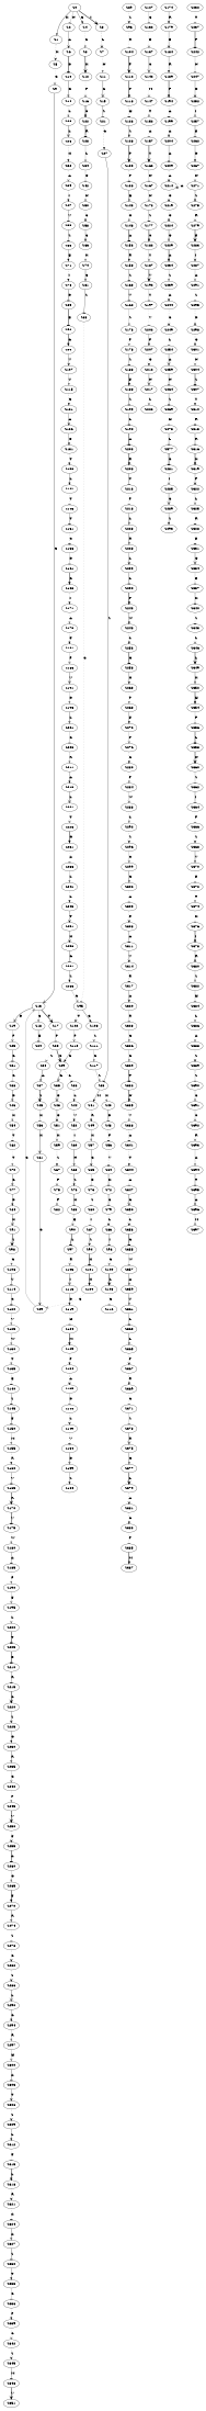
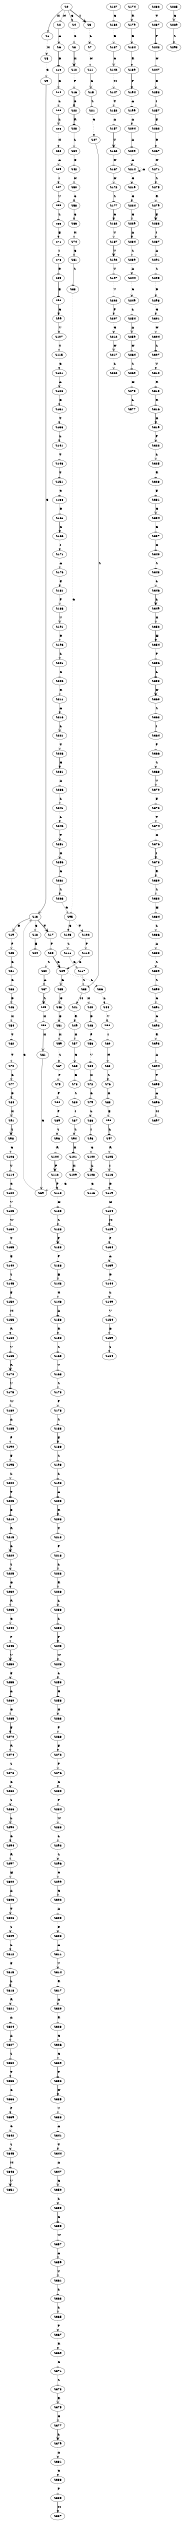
  strict digraph {
    edge [arrowhead=normal color=gray40 style=dotted]
    S0
    S1
    S2
    S3
    S4
    S5
    S6
    S7
    S8
    S9
    S10
    S11
    S12
    S13
    S14
    S15
    S16
    S17
    S18
    S19
    S20
    S21
    S22
    S23
    S24
    S25
    S26
    S27
    S28
    S29
    S30
    S31
    S32
    S33
    S34
    S35
    S36
    S37
    S38
    S39
    S40
    S41
    S42
    S43
    S44
    S45
    S46
    S47
    S48
    S49
    S50
    S51
    S52
    S53
    S54
    S55
    S56
    S57
    S58
    S59
    S60
    S61
    S62
    S63
    S64
    S65
    S66
    S67
    S68
    S69
    S70
    S71
    S72
    S73
    S74
    S75
    S76
    S77
    S78
    S79
    S80
    S81
    S82
    S83
    S84
    S85
    S86
    S87
    S88
    S89
    S90
    S91
    S92
    S93
    S94
    S95
    S96
    S97
    S98
    S99
    S100
    S101
    S102
    S103
    S104
    S105
    S106
    S107
    S108
    S109
    S110
    S111
    S112
    S113
    S114
    S115
    S116
    S117
    S118
    S119
    S120
    S121
    S123
    S124
    S125
    S126
    S128
    S129
    S130
    S131
    S127
    S132
    S133
    S134
    S135
    S136
    S137
    S138
    S139
    S140
    S141
    S142
    S143
    S144
    S145
    S146
    S147
    S148
    S149
    S150
    S151
    S152
    S153
    S154
    S155
    S156
    S157
    S158
    S159
    S160
    S161
    S162
    S163
    S164
    S165
    S166
    S167
    S168
    S170
    S171
    S172
    S173
    S175
    S176
    S177
    S178
    S174
    S179
    S180
    S181
    S182
    S183
    S184
    S185
    S186
    S187
    S188
    S189
    S190
    S191
    S192
    S193
    S194
    S195
    S196
    S197
    S198
    S199
    S200
    S201
    S202
    S203
    S204
    S205
    S206
    S207
    S208
    S209
    S210
    S211
    S212
    S213
    S214
    S215
    S216
    S217
    S218
    S219
    S220
    S221
    S222
    S223
    S224
    S225
    S226
    S228
    S229
    S230
    S231
    S233
    S234
    S235
    S236
    S232
    S237
    S238
    S239
    S240
    S241
    S242
    S243
    S244
    S245
    S246
    S247
    S248
    S249
    S250
    S251
    S252
    S253
    S254
    S255
    S256
    S257
    S258
    S259
    S260
    S261
    S262
    S263
    S264
    S265
    S266
    S267
    S268
    S269
    S270
    S271
    S272
    S273
    n272 [label=S474]
    S275
    S276
    n275 [label=S577]
    S278
    S279
    S280
-   S281
    S282
    S283
    S284
    S285
    S286
    S287
    S288
    S289
    S290
    S291
    S292
    S293
    S294
    S295
    S296
    S297
    S298
    S299
    S300
    S301
    S302
    S303
    S304
    S305
    S306
    S307
    S308
    S309
    S310
    S311
    S312
    S313
    S314
    S315
    S316
    S317
    S318
    S319
    S320
    S321
    S322
    S323
    S324
    S325
    S326
    S327
    S328
    S329
    S330
    S331
    S332
    S333
    S334
    S335
    S336
    S337
    S338
    S339
    S340
    S341
    S342
    S343
    S344
    S345
    S346
    S347
    S348
    S349
    S350
    S351
    S352
    S353
    S354
    S355
    S356
    S357
    S358
    S359
    S360
    S361
    S362
    S363
    S364
    S365
    S366
    S367
    S368
    S369
    S370
    S371
    S372
    S373
    S374
    S375
    S376
    S377
    S378
    S379
    S380
    S381
    S382
    S383
    S384
    S385
    S386
    S387
    S388
    S389
    S390
    S391
    S392
    S393
    S394
    S395
    S396
    S397
    S0 -> S1 [label=K style=bold]
    S0 -> S2 [arrowhead=tee label=N style=solid]
    S0 -> S3 [arrowhead=vee color=black label=I style=bold]
    S0 -> S4 [color=black label=G style=solid]
    S1 -> S5 [arrowhead=vee color=black label=K]
    S2 -> S6 [arrowhead=vee color=black label=A style=solid]
    S3 -> S7 [arrowhead=vee color=black label=L]
    S4 -> S8 [label=C]
    S5 -> S9 [arrowhead=vee label=G]
    S6 -> S10 [arrowhead=tee color=black label=D style=bold]
    S7 -> S11 [label=N]
    S8 -> S12 [arrowhead=vee color=black label=K style=bold]
    S9 -> S13 [arrowhead=vee label=G style=bold]
    S10 -> S14 [label=Q style=bold]
    S11 -> S15 [arrowhead=vee label=G style=bold]
    S12 -> S16 [arrowhead=vee label=P]
    S13 -> S17 [arrowhead=vee color=black label=T style=bold]
    S13 -> S18 [arrowhead=vee label=G style=solid]
    S13 -> S19 [arrowhead=vee label=D style=bold]
    S14 -> S20 [label=L]
    S15 -> S21 [arrowhead=tee label=S style=bold]
    S16 -> S22 [color=black label=C style=bold]
    S17 -> S23 [arrowhead=tee label=P style=solid]
    S18 -> S24 [arrowhead=tee label=E style=bold]
    S19 -> S25 [arrowhead=vee label=P style=solid]
    S20 -> S26 [arrowhead=vee label=L style=bold]
    S21 -> S27 [color=black label=G]
    S22 -> S28 [arrowhead=tee color=black label=R style=bold]
    S23 -> S29 [arrowhead=vee color=black label=G style=bold]
    S23 -> S30 [arrowhead=vee label=S]
    S25 -> S31 [arrowhead=tee label=G style=bold]
    S26 -> S32 [color=black label=K]
    S27 -> S33 [arrowhead=tee color=black label=S style=solid]
    S28 -> S34 [arrowhead=vee label=L style=solid]
    S29 -> S35 [arrowhead=vee label=G style=bold]
    S29 -> S36 [arrowhead=tee color=black label=L]
    S30 -> S37 [label=A style=bold]
    S31 -> S38 [arrowhead=tee label=G style=solid]
    S32 -> S39 [arrowhead=vee label=A]
    S33 -> S40 [arrowhead=vee label=K]
    S33 -> S41 [color=black label=M style=solid]
    S34 -> S42 [arrowhead=tee label=Q style=solid]
    S35 -> S43 [arrowhead=vee label=Q style=bold]
    S36 -> S44 [color=black label=L]
    S37 -> S45 [arrowhead=vee color=black label=S style=bold]
    S38 -> S46 [label=D style=bold]
    S39 -> S47 [color=black label=I]
    S40 -> S48 [arrowhead=tee label=D style=bold]
    S41 -> S49 [color=black label=R]
    S42 -> S50 [label=N]
    S43 -> S51 [arrowhead=vee color=black label=Q style=solid]
    S44 -> S52 [color=black label=V]
    S45 -> S53 [arrowhead=tee label=K style=solid]
    S46 -> S54 [label=K]
    S47 -> S55 [arrowhead=tee color=black label=V style=solid]
    S48 -> S56 [arrowhead=tee color=black label=P]
    S49 -> S57 [label=K style=solid]
    S50 -> S58 [color=black label=G]
    S51 -> S59 [arrowhead=vee label=K style=solid]
    S52 -> S60 [arrowhead=tee label=I]
    S53 -> S61 [arrowhead=vee label=K style=bold]
    S54 -> S62 [arrowhead=tee color=black label=T]
    S55 -> S63 [arrowhead=tee color=black label=S style=solid]
    S56 -> S64 [arrowhead=tee color=black label=V]
    S57 -> S65 [arrowhead=vee color=black label=G style=solid]
    S58 -> S66 [color=black label=G style=solid]
    S59 -> S67 [color=black label=S]
    S60 -> S68 [label=N style=bold]
    S61 -> S69 [arrowhead=vee color=black label=G style=solid]
    S62 -> S70 [label=T]
    S63 -> S71 [color=black label=E style=solid]
    S64 -> S72 [arrowhead=tee label=K style=bold]
    S65 -> S73 [arrowhead=tee label=E style=solid]
    S66 -> S74 [label=K]
    S67 -> S75 [arrowhead=vee label=P]
    S68 -> S76 [color=black label=S style=solid]
    S69 -> S13 [arrowhead=vee label=G style=solid]
    S70 -> S77 [label=G style=bold]
    S71 -> S78 [color=black label=I]
    S72 -> S79 [arrowhead=tee label=G style=bold]
    S73 -> S80 [arrowhead=tee label=S]
    S74 -> S81 [label=G style=bold]
    S75 -> S82 [label=P]
    S76 -> S83 [arrowhead=tee label=K style=bold]
    S77 -> S84 [color=black label=D style=solid]
    S78 -> S85 [arrowhead=tee label=D style=bold]
    S79 -> S86 [arrowhead=vee color=black label=L]
    S80 -> S87 [arrowhead=tee label=I]
    S81 -> S88 [arrowhead=tee color=black label=S style=solid]
+   S82 -> S89 [arrowhead=tee color=black label=P]
    S83 -> S90 [arrowhead=vee label=E style=solid]
    S84 -> S91 [arrowhead=vee label=K style=bold]
    S85 -> S92 [arrowhead=tee color=black label=E style=bold]
    S86 -> S93 [arrowhead=tee color=black label=I style=solid]
    S87 -> S94 [arrowhead=vee color=black label=S style=solid]
    S88 -> S95 [arrowhead=tee label=G]
    S89 -> S96 [arrowhead=vee color=black label=S]
    S90 -> S97 [arrowhead=tee color=black label=L style=bold]
    S91 -> S98 [arrowhead=vee color=black label=S style=bold]
    S92 -> S99 [color=black label=G style=bold]
    S93 -> S100 [arrowhead=vee label=G]
    S94 -> S101 [arrowhead=tee color=black label=K style=bold]
    S95 -> S102 [arrowhead=vee color=black label=T]
    S95 -> S103 [color=black label=G style=solid]
    S96 -> S104 [arrowhead=tee label=R]
    S97 -> S105 [arrowhead=vee label=R]
    S98 -> S106 [label=G]
    S99 -> S107 [arrowhead=vee color=black label=V style=solid]
    S100 -> S108 [arrowhead=vee color=black label=L style=bold]
    S101 -> S109 [color=black label=K style=bold]
    S102 -> S110 [arrowhead=vee label=P style=solid]
    S103 -> S111 [arrowhead=vee label=S]
    S104 -> S112 [arrowhead=vee color=black label=P style=bold]
    S105 -> S113 [arrowhead=vee label=I style=bold]
    S106 -> S114 [arrowhead=tee label=Y style=bold]
    S107 -> S115 [label=Y style=solid]
    S108 -> S116 [arrowhead=tee label=G]
    S109 -> S69 [arrowhead=vee label=G]
    S110 -> S29 [color=black label=G style=solid]
    S111 -> S117 [label=G style=solid]
    S112 -> S118 [color=black label=P style=bold]
    S113 -> S119 [color=black label=D style=solid]
    S114 -> S120 [arrowhead=tee color=black label=C style=solid]
    S115 -> S121 [color=black label=G]
    S117 -> S33 [label=S style=solid]
    S118 -> S123 [arrowhead=tee color=black label=H]
    S119 -> S124 [arrowhead=tee label=H]
    S120 -> S125 [label=V style=solid]
    S121 -> S126 [arrowhead=vee color=black label=A style=solid]
    S123 -> S128 [color=black label=S style=solid]
    S124 -> S129 [color=black label=M style=bold]
    S125 -> S130 [label=W style=solid]
    S126 -> S131 [color=black label=Q style=solid]
    S128 -> S133 [arrowhead=vee color=black label=P style=bold]
    S129 -> S134 [color=black label=P]
    S130 -> S135 [label=T]
    S131 -> S136 [color=black label=T]
    S127 -> S132 [arrowhead=tee label=G style=solid]
    S132 -> S137 [arrowhead=vee label=E]
    S133 -> S138 [arrowhead=tee color=black label=P]
    S134 -> S139 [arrowhead=vee color=black label=A]
    S135 -> S140 [arrowhead=tee color=black label=E]
    S136 -> S141 [color=black label=L style=solid]
    S137 -> S142 [arrowhead=vee label=C style=bold]
    S138 -> S143 [label=E style=bold]
    S139 -> S144 [arrowhead=tee label=D style=solid]
    S140 -> S145 [arrowhead=tee color=black label=S style=solid]
    S141 -> S146 [arrowhead=tee label=T]
    S142 -> S147 [arrowhead=vee label=M]
    S143 -> S148 [label=K]
    S144 -> S149 [arrowhead=vee color=black label=L]
    S145 -> S150 [arrowhead=tee label=F style=bold]
    S146 -> S151 [arrowhead=tee color=black label=T style=solid]
    S147 -> S152 [label=T]
    S148 -> S153 [arrowhead=tee color=black label=A style=bold]
    S149 -> S154 [arrowhead=tee color=black label=V]
    S150 -> S155 [label=M style=solid]
    S151 -> S156 [arrowhead=tee color=black label=C]
    S152 -> S157 [arrowhead=tee label=A]
    S153 -> S158 [color=black label=R style=solid]
    S154 -> S159 [label=D style=bold]
    S155 -> S160 [color=black label=R]
    S156 -> S161 [arrowhead=tee label=D style=solid]
    S157 -> S162 [arrowhead=vee color=black label=Y style=bold]
    S158 -> S163 [arrowhead=tee color=black label=S style=solid]
    S159 -> S164 [color=black label=S style=solid]
    S160 -> S165 [arrowhead=tee color=black label=V style=solid]
    S161 -> S166 [color=black label=C style=bold]
    S162 -> S167 [arrowhead=tee label=N style=solid]
    S163 -> S168 [arrowhead=tee label=V style=bold]
    S165 -> S170 [arrowhead=vee color=black label=R style=bold]
    S166 -> S171 [color=black label=I]
    S167 -> S172 [arrowhead=vee label=N style=solid]
    S168 -> S173 [label=S style=solid]
    S170 -> S175 [arrowhead=tee color=black label=V style=bold]
    S171 -> S176 [label=A]
    S172 -> S177 [arrowhead=tee color=black label=S style=solid]
    S173 -> S178 [arrowhead=vee label=P]
    S175 -> S180 [label=W]
    S176 -> S181 [color=black label=F]
    S177 -> S182 [color=black label=C style=bold]
    S178 -> S183 [arrowhead=tee color=black label=S style=solid]
    S174 -> S179 [arrowhead=vee color=black label=R style=solid]
    S179 -> S184 [arrowhead=vee color=black label=E style=solid]
    S180 -> S185 [arrowhead=tee color=black label=A style=solid]
    S181 -> S186 [arrowhead=vee label=P style=solid]
    S182 -> S187 [arrowhead=vee label=Y style=solid]
    S183 -> S188 [color=black label=F style=bold]
    S184 -> S189 [color=black label=R style=solid]
    S185 -> S190 [label=P]
    S186 -> S191 [arrowhead=vee label=V style=bold]
    S187 -> S192 [arrowhead=vee color=black label=V style=bold]
    S188 -> S193 [arrowhead=tee label=S style=bold]
    S189 -> S194 [color=black label=P style=bold]
    S190 -> S195 [arrowhead=vee label=F style=solid]
    S191 -> S196 [label=D style=solid]
    S192 -> S197 [arrowhead=tee label=Y style=solid]
    S193 -> S198 [arrowhead=tee color=black label=L style=solid]
    S194 -> S199 [arrowhead=tee color=black label=A]
    S195 -> S200 [arrowhead=vee label=L]
    S196 -> S201 [label=L style=bold]
    S197 -> S202 [arrowhead=tee label=V]
    S198 -> S203 [arrowhead=tee color=black label=A style=bold]
    S199 -> S204 [color=black label=A]
    S200 -> S205 [arrowhead=tee color=black label=T style=bold]
    S201 -> S206 [arrowhead=tee label=C style=solid]
    S202 -> S207 [color=black label=P style=solid]
    S203 -> S208 [color=black label=R style=bold]
    S204 -> S209 [arrowhead=tee color=black label=A style=solid]
    S205 -> S210 [arrowhead=tee color=black label=E style=bold]
    S206 -> S211 [label=R style=solid]
    S207 -> S212 [arrowhead=vee color=black label=Q]
    S208 -> S213 [arrowhead=tee label=T style=bold]
    S209 -> S214 [arrowhead=vee color=black label=A]
    S210 -> S215 [arrowhead=tee color=black label=R style=solid]
    S211 -> S216 [color=black label=A style=solid]
    S212 -> S217 [arrowhead=vee label=N style=bold]
    S213 -> S218 [arrowhead=tee label=P]
    S214 -> S214 [arrowhead=vee color=black label=A]
    S214 -> S219 [arrowhead=vee color=black label=Q]
    S215 -> S220 [arrowhead=vee color=black label=C style=bold]
    S216 -> S221 [arrowhead=vee label=L style=bold]
    S217 -> S222 [arrowhead=vee label=L]
    S218 -> S223 [label=L style=bold]
    S219 -> S224 [color=black label=Q]
    S220 -> S225 [arrowhead=vee color=black label=S style=solid]
    S221 -> S226 [arrowhead=vee label=T]
    S223 -> S228 [label=R style=bold]
    S224 -> S229 [label=Q style=bold]
    S225 -> S230 [color=black label=Q style=solid]
    S226 -> S231 [color=black label=Q style=bold]
    S228 -> S233 [arrowhead=vee color=black label=L style=solid]
    S229 -> S234 [color=black label=A style=bold]
    S230 -> S235 [label=R style=bold]
    S231 -> S236 [arrowhead=tee label=A]
    S233 -> S238 [arrowhead=tee label=L style=bold]
    S234 -> S239 [label=S style=solid]
    S235 -> S240 [arrowhead=vee label=G style=solid]
    S236 -> S241 [label=L style=solid]
    S232 -> S237 [arrowhead=tee label=T]
    S237 -> S242 [arrowhead=tee color=black label=P style=bold]
    S238 -> S243 [color=black label=P style=bold]
    S239 -> S244 [arrowhead=vee color=black label=A]
    S240 -> S245 [label=P]
    S241 -> S246 [color=black label=L]
    S242 -> S247 [arrowhead=tee label=N style=solid]
    S243 -> S248 [color=black label=W style=solid]
    S244 -> S249 [arrowhead=vee color=black label=G]
    S245 -> S250 [arrowhead=vee color=black label=V style=bold]
    S246 -> S251 [arrowhead=vee color=black label=T style=solid]
    S247 -> S252 [arrowhead=vee color=black label=D style=solid]
    S248 -> S253 [color=black label=L]
    S249 -> S254 [arrowhead=tee label=L]
    S250 -> S255 [arrowhead=vee color=black label=F]
    S251 -> S256 [arrowhead=vee color=black label=K style=solid]
    S252 -> S257 [label=I style=solid]
    S253 -> S258 [arrowhead=tee color=black label=Q style=bold]
    S254 -> S259 [arrowhead=vee label=A style=bold]
    S255 -> S260 [arrowhead=tee color=black label=A style=bold]
    S256 -> S261 [arrowhead=tee label=G style=bold]
    S257 -> S262 [arrowhead=tee label=F style=bold]
    S258 -> S263 [arrowhead=vee color=black label=K style=solid]
    S259 -> S264 [arrowhead=tee label=N style=bold]
    S260 -> S265 [label=Q style=solid]
    S261 -> S266 [color=black label=S style=solid]
    S262 -> S267 [color=black label=D style=solid]
    S263 -> S268 [label=P]
    S264 -> S269 [arrowhead=tee color=black label=S style=solid]
    S265 -> S270 [color=black label=F style=bold]
    S266 -> S95 [arrowhead=vee label=G style=solid]
    S267 -> S271 [arrowhead=vee label=N]
    S268 -> S272 [color=black label=F style=solid]
    S269 -> S273 [arrowhead=tee label=H]
    S270 -> n272 [label=R style=bold]
    S271 -> S275 [color=black label=S style=solid]
    S272 -> S276 [arrowhead=vee label=P style=solid]
    S273 -> n275 [arrowhead=tee label=L style=bold]
    n272 -> S278 [arrowhead=tee label=S]
    S275 -> S279 [arrowhead=vee label=R]
    S276 -> S280 [color=black label=C]
-   n275 -> S281 [arrowhead=tee color=black label=G style=bold]
    S278 -> S282 [arrowhead=vee color=black label=C]
    S279 -> S283 [arrowhead=vee color=black label=F style=bold]
    S280 -> S284 [label=P]
-   S281 -> S285 [arrowhead=vee label=I style=solid]
    S282 -> S286 [arrowhead=vee color=black label=S]
    S283 -> S287 [arrowhead=vee color=black label=I style=solid]
    S284 -> S288 [arrowhead=vee label=W style=solid]
    S285 -> S289 [arrowhead=vee label=G style=bold]
    S286 -> S290 [arrowhead=vee label=L style=bold]
    S287 -> S291 [arrowhead=vee label=A style=solid]
    S288 -> S292 [label=L]
    S289 -> S293 [color=black label=S style=solid]
    S290 -> S294 [color=black label=G style=solid]
    S291 -> S295 [arrowhead=tee label=S]
    S292 -> S296 [arrowhead=vee color=black label=S]
    S294 -> S297 [label=R style=solid]
    S295 -> S298 [color=black label=D]
    S296 -> S299 [arrowhead=vee label=C style=solid]
    S297 -> S300 [arrowhead=vee label=H style=solid]
    S298 -> S301 [color=black label=Q]
    S299 -> S302 [label=G style=bold]
    S300 -> S303 [arrowhead=tee label=A style=bold]
    S301 -> S304 [arrowhead=vee label=N]
    S302 -> S305 [arrowhead=tee label=A]
    S303 -> S306 [arrowhead=vee color=black label=T style=solid]
    S304 -> S307 [arrowhead=tee color=black label=S style=bold]
    S305 -> S308 [arrowhead=vee color=black label=F]
    S306 -> S309 [arrowhead=vee color=black label=S]
    S307 -> S310 [color=black label=Y]
    S308 -> S311 [arrowhead=tee color=black label=A style=solid]
    S309 -> S312 [color=black label=L style=solid]
    S310 -> S313 [arrowhead=tee color=black label=R]
    S311 -> S314 [arrowhead=vee color=black label=V style=solid]
    S312 -> S315 [arrowhead=tee label=F]
    S313 -> S316 [arrowhead=tee label=R style=bold]
    S314 -> S317 [arrowhead=tee color=black label=R]
    S315 -> S318 [color=black label=L style=bold]
    S316 -> S319 [color=black label=K style=bold]
    S317 -> S320 [arrowhead=vee color=black label=A style=solid]
    S318 -> S321 [arrowhead=vee color=black label=R]
    S319 -> S322 [arrowhead=vee color=black label=P style=solid]
    S320 -> S323 [arrowhead=tee label=R style=solid]
    S321 -> S324 [arrowhead=tee color=black label=A]
    S322 -> S325 [arrowhead=vee label=L style=solid]
    S323 -> S326 [label=G style=solid]
    S324 -> S327 [label=A style=bold]
    S325 -> S328 [arrowhead=tee color=black label=R]
    S326 -> S329 [label=G style=solid]
    S327 -> S330 [arrowhead=tee label=S style=bold]
    S328 -> S331 [arrowhead=tee color=black label=F]
    S329 -> S332 [arrowhead=tee color=black label=T style=bold]
    S330 -> S333 [color=black label=T style=solid]
    S331 -> S334 [arrowhead=vee label=Q style=bold]
    S332 -> S335 [color=black label=N style=bold]
    S333 -> S336 [arrowhead=tee label=C style=solid]
    S334 -> S337 [arrowhead=tee label=E style=solid]
    S335 -> S338 [label=V]
    S336 -> S339 [color=black label=P]
    S337 -> S340 [arrowhead=tee color=black label=K style=solid]
    S338 -> S341 [arrowhead=tee color=black label=A]
    S339 -> S342 [arrowhead=vee label=C]
    S340 -> S343 [arrowhead=tee color=black label=S]
    S341 -> S344 [color=black label=T]
    S342 -> S345 [arrowhead=vee color=black label=S]
    S343 -> S346 [arrowhead=vee label=L]
    S344 -> S347 [arrowhead=tee label=A]
    S345 -> S348 [arrowhead=tee color=black label=M style=solid]
    S346 -> S349 [arrowhead=vee color=black label=L style=bold]
    S347 -> S350 [arrowhead=vee label=G style=bold]
    S348 -> S351 [arrowhead=vee color=black label=V style=bold]
    S349 -> S352 [label=K style=bold]
    S350 -> S353 [arrowhead=vee color=black label=L]
    S352 -> S354 [color=black label=H style=bold]
    S353 -> S355 [arrowhead=tee color=black label=G style=bold]
    S354 -> S356 [arrowhead=tee label=P style=solid]
    S355 -> S357 [arrowhead=tee label=W style=solid]
    S356 -> S358 [arrowhead=tee color=black label=L style=bold]
    S357 -> S359 [label=A style=bold]
    S358 -> S360 [arrowhead=vee color=black label=N style=bold]
    S359 -> S361 [label=Y style=bold]
    S360 -> S362 [arrowhead=tee label=S style=solid]
    S361 -> S363 [arrowhead=tee color=black label=L style=solid]
    S362 -> S364 [arrowhead=tee label=I style=bold]
    S363 -> S365 [label=L style=bold]
    S364 -> S366 [arrowhead=tee label=P]
    S365 -> S367 [arrowhead=vee color=black label=P]
    S366 -> S368 [arrowhead=vee color=black label=S]
    S367 -> S369 [color=black label=R]
    S368 -> S370 [label=V style=bold]
    S369 -> S371 [arrowhead=tee label=G]
    S370 -> S372 [arrowhead=tee label=F]
    S371 -> S373 [arrowhead=tee label=S style=solid]
    S372 -> S374 [label=T]
    S373 -> S375 [arrowhead=vee label=R style=bold]
    S374 -> S376 [arrowhead=tee label=K]
    S375 -> S377 [label=Q style=bold]
    S376 -> S378 [color=black label=I style=bold]
    S377 -> S379 [arrowhead=vee color=black label=L style=bold]
    S378 -> S380 [color=black label=R style=solid]
    S379 -> S381 [arrowhead=vee color=black label=A]
    S380 -> S382 [label=S style=solid]
    S381 -> S383 [color=black label=C]
    S382 -> S384 [arrowhead=tee label=H style=solid]
    S383 -> S385 [arrowhead=tee label=P]
    S384 -> S386 [arrowhead=vee label=L]
    S385 -> S387 [color=black label=M style=bold]
    S386 -> S388 [arrowhead=vee label=A]
    S388 -> S389 [arrowhead=vee color=black label=S]
    S389 -> S390 [arrowhead=tee label=S style=solid]
    S390 -> S391 [label=G style=solid]
    S391 -> S392 [arrowhead=vee label=C style=solid]
    S392 -> S393 [arrowhead=vee label=R]
    S393 -> S394 [label=A style=solid]
    S394 -> S395 [arrowhead=tee label=T style=bold]
    S395 -> S396 [label=A style=bold]
    S396 -> S397 [label=M style=solid]
  }
